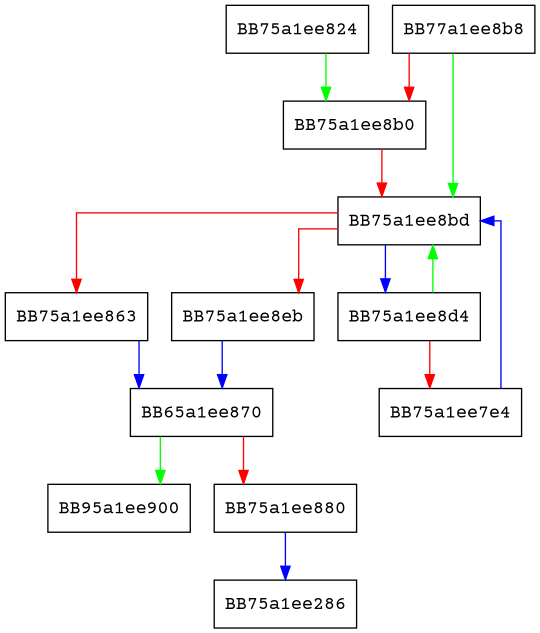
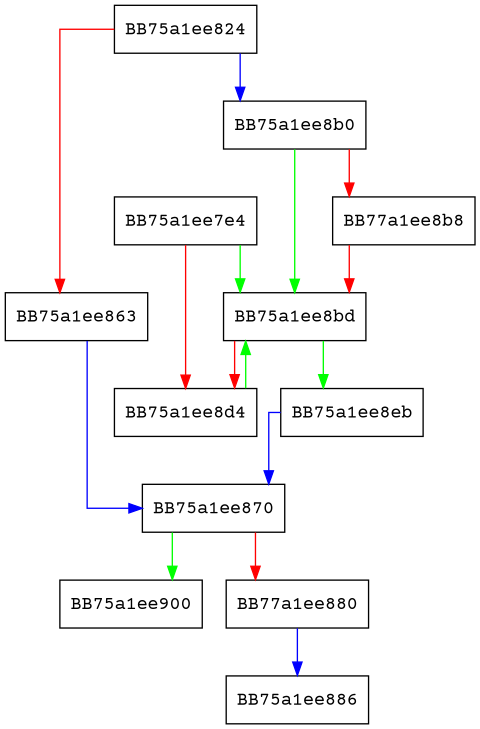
  digraph {
    fontname="Courier Prime"
    splines=ortho
    node [fontname="Courier Prime" shape=box]
    edge [color=red fontname="Courier Prime"]
    BB75a1ee824
    BB75a1ee8b0
    BB75a1ee863
    BB75a1ee8bd
    n5 [label=BB77a1ee8b8]
-   BB75a1ee870 [label=BB65a1ee870]
+   BB75a1ee870
    BB75a1ee8eb
    BB75a1ee8d4
-   BB75a1ee900 [label=BB95a1ee900]
-   BB75a1ee880
-   BB75a1ee886 [label=BB75a1ee286]
+   BB75a1ee900
+   BB75a1ee880 [label=BB77a1ee880]
+   BB75a1ee886
    n12 [label=BB75a1ee7e4]
-   BB75a1ee824 -> BB75a1ee8b0 [color=green]
-   BB75a1ee8bd -> BB75a1ee863
-   BB75a1ee8b0 -> BB75a1ee8bd
-   n5 -> BB75a1ee8b0
+   BB75a1ee824 -> BB75a1ee8b0 [color=blue]
+   BB75a1ee824 -> BB75a1ee863
+   BB75a1ee8b0 -> BB75a1ee8bd [color=green]
+   BB75a1ee8b0 -> n5
    BB75a1ee863 -> BB75a1ee870 [color=blue]
-   BB75a1ee8bd -> BB75a1ee8eb
-   BB75a1ee8bd -> BB75a1ee8d4 [color=blue]
-   n5 -> BB75a1ee8bd [color=green]
+   BB75a1ee8bd -> BB75a1ee8eb [color=green]
+   BB75a1ee8bd -> BB75a1ee8d4
+   n5 -> BB75a1ee8bd
    BB75a1ee870 -> BB75a1ee900 [color=green]
    BB75a1ee870 -> BB75a1ee880
    BB75a1ee8eb -> BB75a1ee870 [color=blue]
    BB75a1ee8d4 -> BB75a1ee8bd [color=green]
-   BB75a1ee8d4 -> n12
+   n12 -> BB75a1ee8d4
    BB75a1ee880 -> BB75a1ee886 [color=blue]
-   n12 -> BB75a1ee8bd [color=blue]
+   n12 -> BB75a1ee8bd [color=green]
  }
